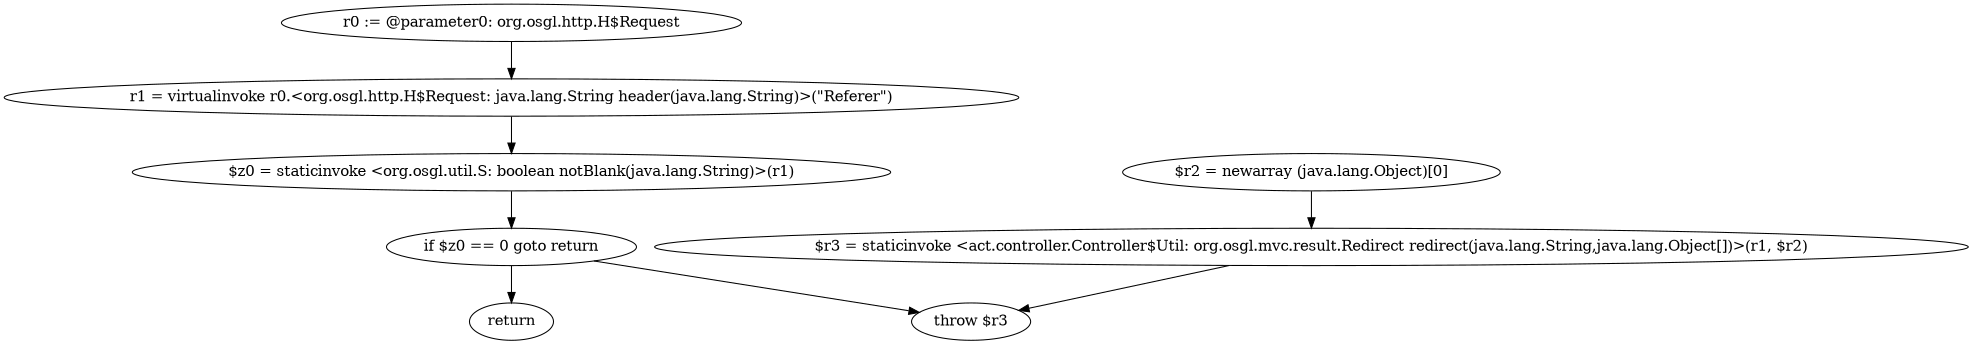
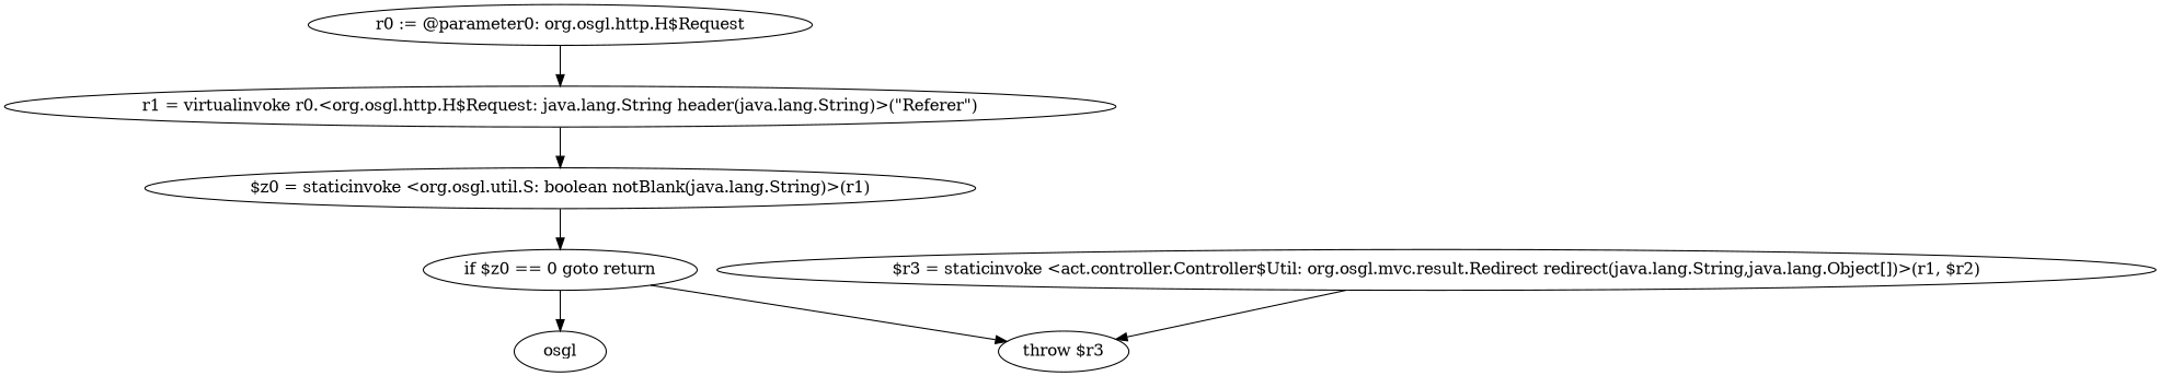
  digraph {
    "r0 := @parameter0: org.osgl.http.H$Request"
    "r1 = virtualinvoke r0.<org.osgl.http.H$Request: java.lang.String header(java.lang.String)>(\"Referer\")"
    "$z0 = staticinvoke <org.osgl.util.S: boolean notBlank(java.lang.String)>(r1)"
    "if $z0 == 0 goto return"
-   return
+   return [label=osgl]
    "throw $r3"
-   "$r2 = newarray (java.lang.Object)[0]"
    "$r3 = staticinvoke <act.controller.Controller$Util: org.osgl.mvc.result.Redirect redirect(java.lang.String,java.lang.Object[])>(r1, $r2)"
    "r0 := @parameter0: org.osgl.http.H$Request" -> "r1 = virtualinvoke r0.<org.osgl.http.H$Request: java.lang.String header(java.lang.String)>(\"Referer\")"
    "r1 = virtualinvoke r0.<org.osgl.http.H$Request: java.lang.String header(java.lang.String)>(\"Referer\")" -> "$z0 = staticinvoke <org.osgl.util.S: boolean notBlank(java.lang.String)>(r1)"
    "$z0 = staticinvoke <org.osgl.util.S: boolean notBlank(java.lang.String)>(r1)" -> "if $z0 == 0 goto return"
    "if $z0 == 0 goto return" -> return
    "if $z0 == 0 goto return" -> "throw $r3"
-   "$r2 = newarray (java.lang.Object)[0]" -> "$r3 = staticinvoke <act.controller.Controller$Util: org.osgl.mvc.result.Redirect redirect(java.lang.String,java.lang.Object[])>(r1, $r2)"
    "$r3 = staticinvoke <act.controller.Controller$Util: org.osgl.mvc.result.Redirect redirect(java.lang.String,java.lang.Object[])>(r1, $r2)" -> "throw $r3"
  }
